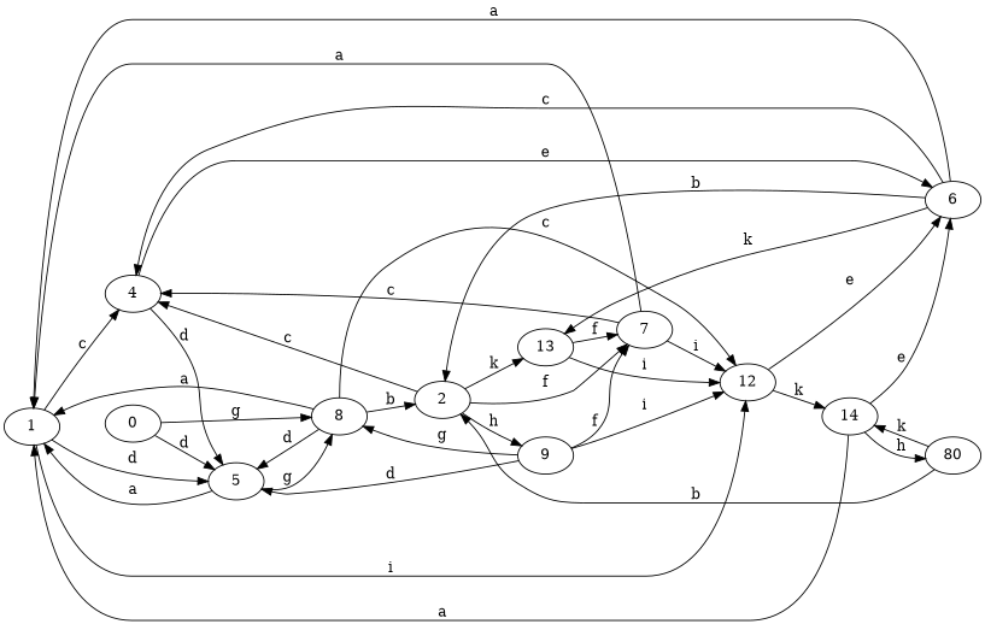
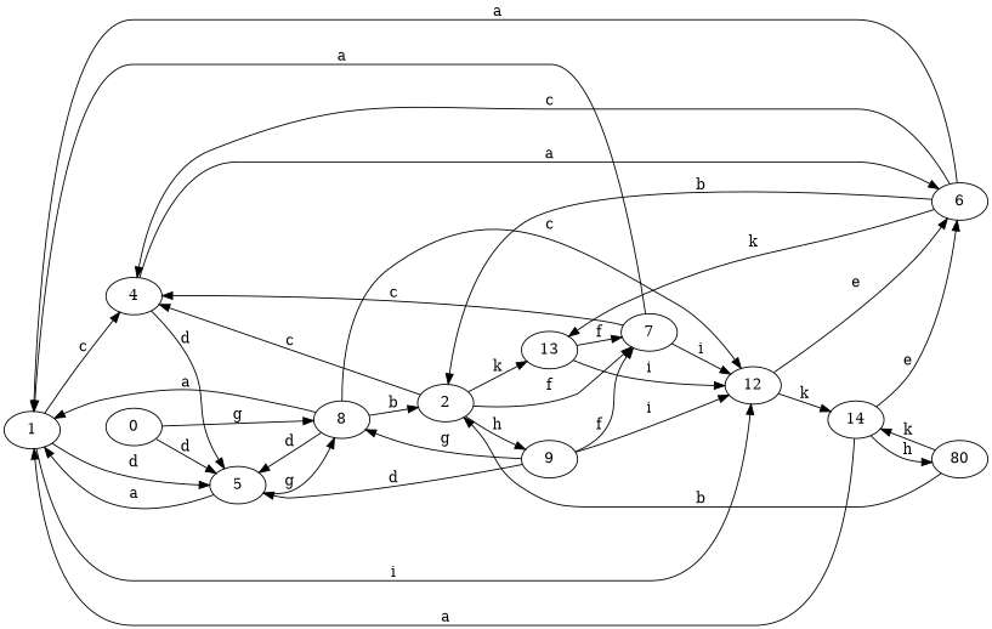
  strict digraph {
    rankdir=LR
    1
    4
    5
    12
    6
    8
    14
    2
    7
    9
    13
    n12 [label=80]
    0
    1 -> 4 [label=c]
    1 -> 5 [label=d]
    1 -> 12 [label=i]
    4 -> 5 [label=d]
-   4 -> 6 [label=e]
+   4 -> 6 [label=a]
    5 -> 1 [label=a]
    5 -> 8 [label=g]
    12 -> 6 [label=e]
    12 -> 14 [label=k]
    6 -> 1 [label=a]
    6 -> 4 [label=c]
    6 -> 2 [label=b]
    6 -> 13 [label=k]
    8 -> 1 [label=a]
    8 -> 5 [label=d]
    8 -> 12 [label=c]
    8 -> 2 [label=b]
    14 -> 1 [label=a]
    14 -> 6 [label=e]
    14 -> n12 [label=h]
    2 -> 4 [label=c]
    2 -> 7 [label=f]
    2 -> 9 [label=h]
    2 -> 13 [label=k]
    7 -> 1 [label=a]
    7 -> 4 [label=c]
    7 -> 12 [label=i]
    9 -> 5 [label=d]
    9 -> 12 [label=i]
    9 -> 8 [label=g]
    9 -> 7 [label=f]
    13 -> 12 [label=i]
    13 -> 7 [label=f]
    n12 -> 14 [label=k]
    n12 -> 2 [label=b]
    0 -> 5 [label=d]
    0 -> 8 [label=g]
  }
